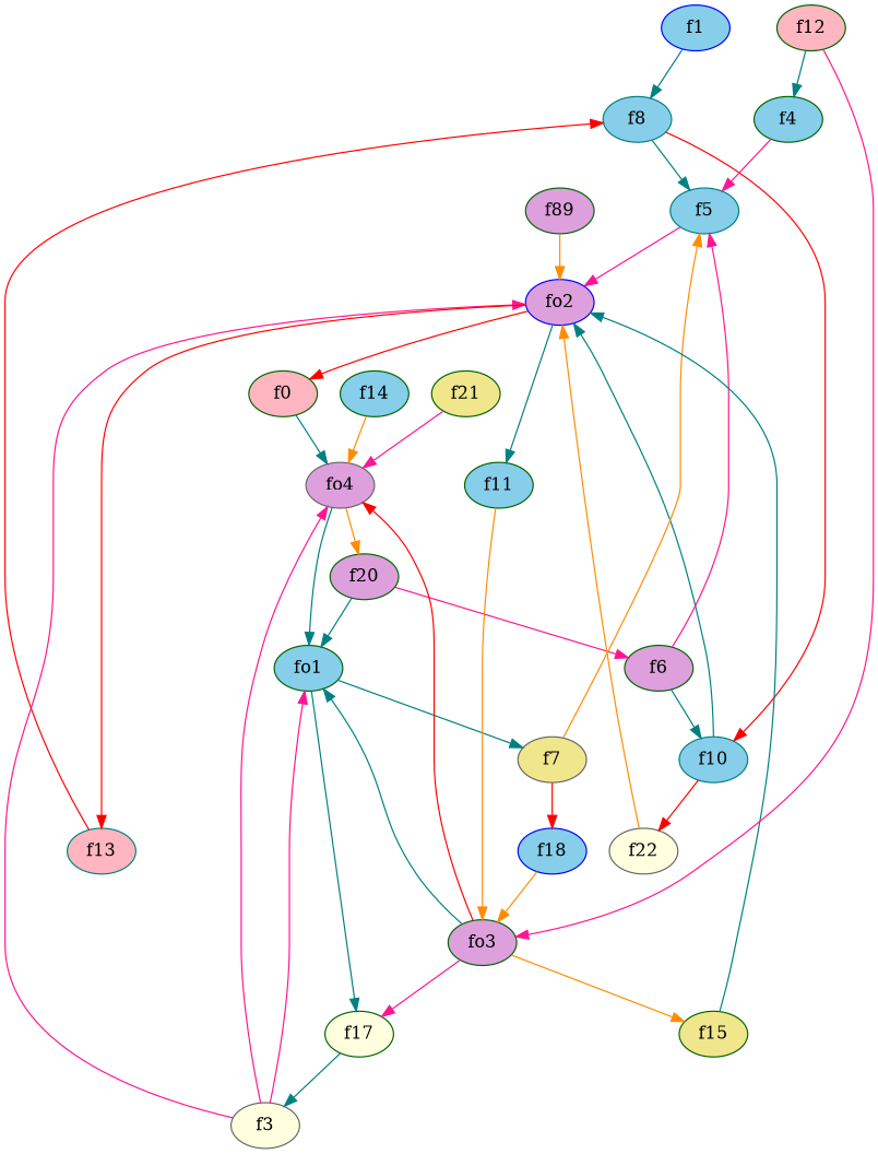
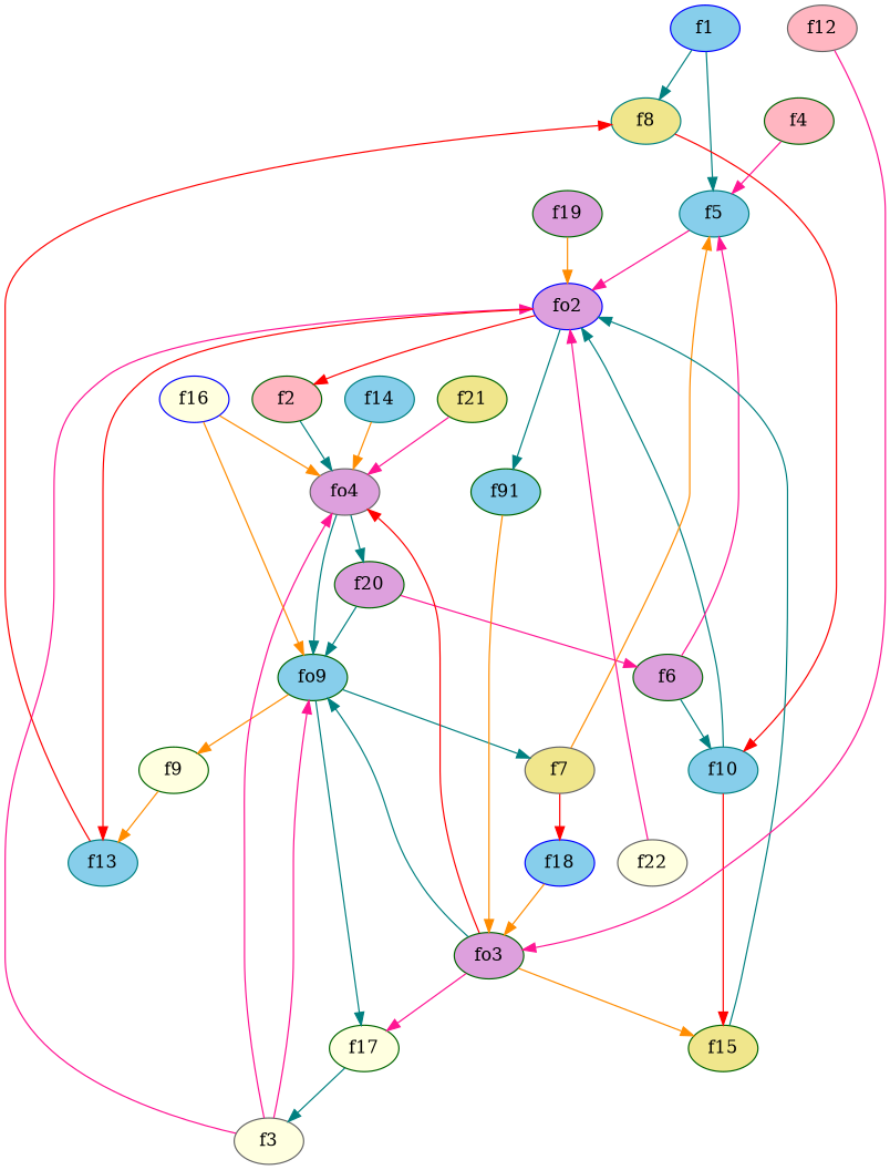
  strict digraph {
    node [color=darkgreen fillcolor=skyblue style=filled]
    edge [color=teal weight=2]
    f1 [color=blue]
-   f8 [color=teal]
+   f8 [color=teal fillcolor=khaki]
    f5 [color=teal]
    f10 [color=teal]
-   f2 [fillcolor=lightpink label=f0]
+   f2 [fillcolor=lightpink]
    fo4 [color=gray40 fillcolor=plum]
-   fo1
+   fo1 [label=fo9]
    f20 [fillcolor=plum]
    f3 [color=gray40 fillcolor=lightyellow]
    fo2 [color=blue fillcolor=plum]
    f7 [color=gray40 fillcolor=khaki]
+   f9 [fillcolor=lightyellow]
    f17 [fillcolor=lightyellow]
-   f13 [color=teal fillcolor=lightpink]
-   f11
-   f4
+   f13 [color=teal]
+   f11 [label=f91]
+   f4 [fillcolor=lightpink]
    f6 [fillcolor=plum]
    f22 [color=gray40 fillcolor=lightyellow]
    f18 [color=blue]
    fo3 [fillcolor=plum]
    f15 [fillcolor=khaki]
-   f12 [fillcolor=lightpink]
-   f14
-   f19 [fillcolor=plum label=f89]
+   f12 [color=gray40 fillcolor=lightpink]
+   f14 [color=teal]
+   f16 [color=blue fillcolor=lightyellow]
+   f19 [fillcolor=plum]
    f21 [fillcolor=khaki]
    f1 -> f8
-   f8 -> f5
+   f1 -> f5
    f8 -> f10 [color=red]
    f5 -> fo2 [color=deeppink]
    f10 -> fo2
-   f10 -> f22 [color=red]
+   f10 -> f15 [color=red]
    f2 -> fo4
    fo4 -> fo1
-   fo4 -> f20 [color=darkorange]
+   fo4 -> f20
    fo1 -> f7
+   fo1 -> f9 [color=darkorange]
    fo1 -> f17
    f20 -> fo1
    f20 -> f6 [color=deeppink]
    f3 -> fo4 [color=deeppink]
    f3 -> fo1 [color=deeppink]
    f3 -> fo2 [color=deeppink]
    fo2 -> f2 [color=red]
    fo2 -> f13 [color=red]
    fo2 -> f11
    f7 -> f5 [color=darkorange]
    f7 -> f18 [color=red]
+   f9 -> f13 [color=darkorange]
    f17 -> f3
    f13 -> f8 [color=red]
    f11 -> fo3 [color=darkorange]
    f4 -> f5 [color=deeppink]
    f6 -> f5 [color=deeppink]
    f6 -> f10
-   f22 -> fo2 [color=darkorange]
+   f22 -> fo2 [color=deeppink]
    f18 -> fo3 [color=darkorange]
    fo3 -> fo4 [color=red]
    fo3 -> fo1
    fo3 -> f17 [color=deeppink]
    fo3 -> f15 [color=darkorange]
    f15 -> fo2
-   f12 -> f4
    f12 -> fo3 [color=deeppink]
    f14 -> fo4 [color=darkorange]
+   f16 -> fo4 [color=darkorange]
+   f16 -> fo1 [color=darkorange]
    f19 -> fo2 [color=darkorange]
    f21 -> fo4 [color=deeppink]
  }
